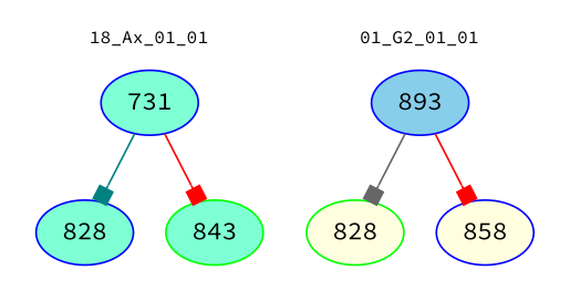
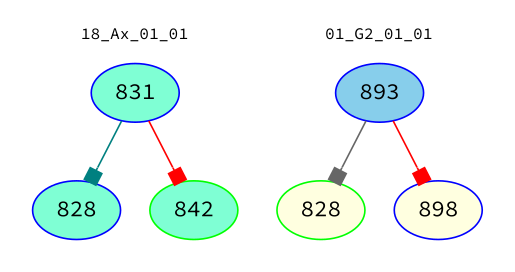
  digraph {
    fontname="Source Code Pro"
    node [color=blue fillcolor=aquamarine fontname="Source Code Pro" style=filled]
    edge [arrowhead=box color=red fontname="Source Code Pro"]
-   n1 [label=731]
+   n1 [label=831]
    n2 [label=828]
-   n3 [color=green label=843]
+   n3 [color=green label=842]
    n4 [fillcolor=skyblue label=893]
    n5 [color=green fillcolor=lightyellow label=828]
-   n6 [fillcolor=lightyellow label=858]
+   n6 [fillcolor=lightyellow label=898]
    subgraph cluster_1 {
      color=white
      fontsize=10
      label="18_Ax_01_01"
      n1
      n2
      n3
    }
    subgraph cluster_2 {
      color=white
      fontsize=10
      label="01_G2_01_01"
      n4
      n5
      n6
    }
    n1 -> n2 [color=teal]
    n1 -> n3
    n4 -> n5 [color=gray40]
    n4 -> n6
  }
